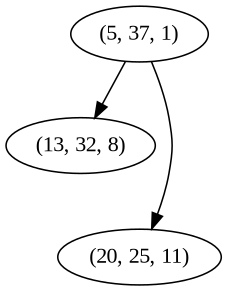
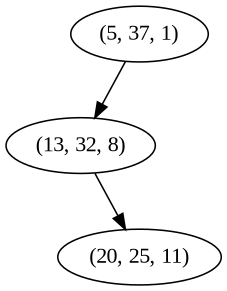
  digraph {
    fontname="Liberation Serif"
    node [fontname="Liberation Serif"]
    edge [fontname="Liberation Serif"]
    n1 [label="(5, 37, 1)"]
    "(13, 32, 8)"
    "(20, 25, 11)"
    n1 -> "(13, 32, 8)"
-   n1 -> "(20, 25, 11)"
+   "(13, 32, 8)" -> "(20, 25, 11)"
  }
